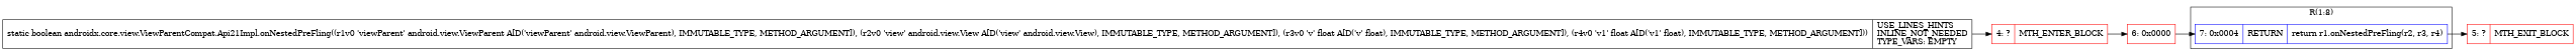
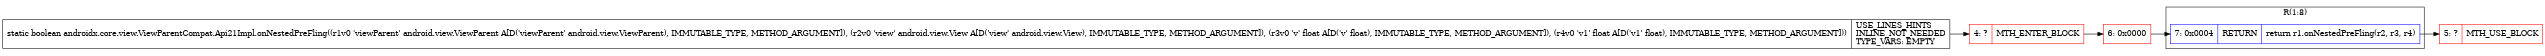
  digraph {
    rankdir=LR
    node [color=red shape=record]
    n1 [color=blue label="{7\:\ 0x0004|RETURN\l|return r1.onNestedPreFling(r2, r3, r4)\l}"]
-   n2 [label="{5\:\ ?|MTH_EXIT_BLOCK\l}"]
+   n2 [label="{5\:\ ?|MTH_USE_BLOCK\l}"]
    n3 [label="{4\:\ ?|MTH_ENTER_BLOCK\l}"]
    n4 [label="{6\:\ 0x0000}"]
    n5 [label="{static boolean androidx.core.view.ViewParentCompat.Api21Impl.onNestedPreFling((r1v0 'viewParent' android.view.ViewParent A[D('viewParent' android.view.ViewParent), IMMUTABLE_TYPE, METHOD_ARGUMENT]), (r2v0 'view' android.view.View A[D('view' android.view.View), IMMUTABLE_TYPE, METHOD_ARGUMENT]), (r3v0 'v' float A[D('v' float), IMMUTABLE_TYPE, METHOD_ARGUMENT]), (r4v0 'v1' float A[D('v1' float), IMMUTABLE_TYPE, METHOD_ARGUMENT]))  | USE_LINES_HINTS\lINLINE_NOT_NEEDED\lTYPE_VARS: EMPTY\l}" color=""]
    subgraph cluster_1 {
      label="R(1:8)"
      n1
    }
    n1 -> n2
    n3 -> n4
    n4 -> n1
    n5 -> n3
  }
